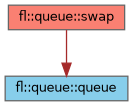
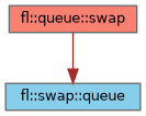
  digraph {
    rankdir=TB
    node [fontname=Helvetica fontsize=10 shape=box style=filled]
    n1 [color=gray40 fillcolor=salmon fontcolor=black height=0.2 label="fl::queue::swap" width=0.4]
-   n2 [color=grey40 fillcolor=skyblue height=0.2 label="fl::queue::queue" width=0.4]
+   n2 [color=grey40 fillcolor=skyblue height=0.2 label="fl::swap::queue" width=0.4]
    n1 -> n2 [color=brown fontname=Helvetica fontsize=10 labelfontname=Helvetica labelfontsize=10 style=solid]
  }
